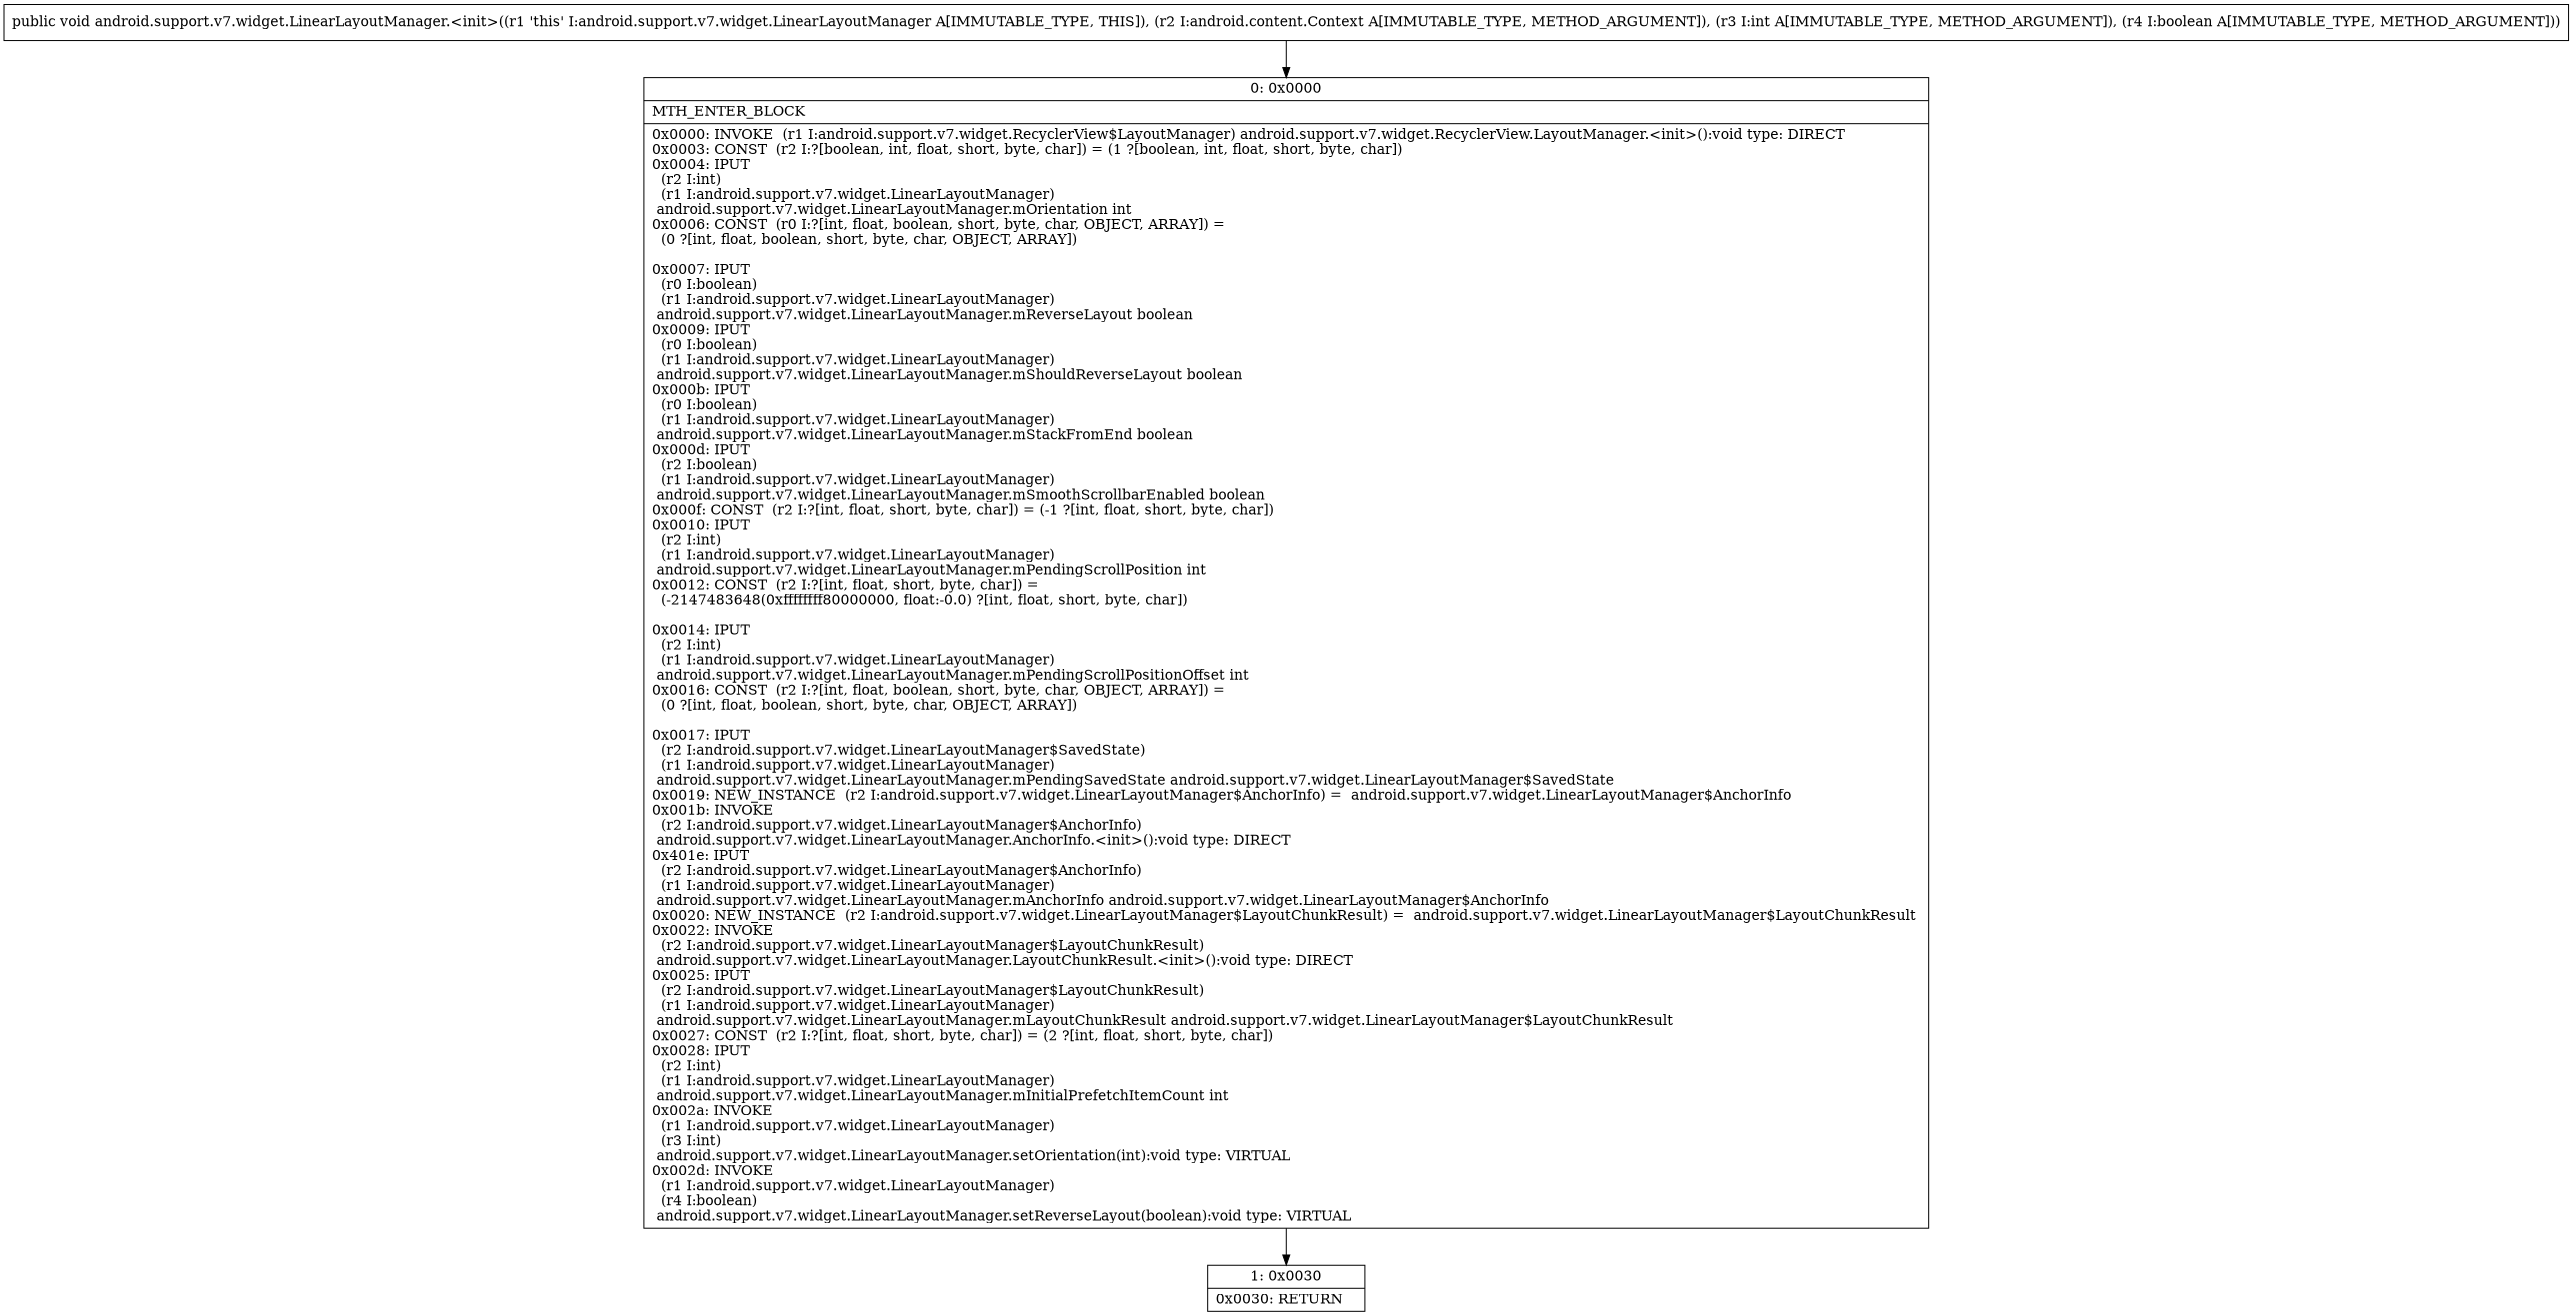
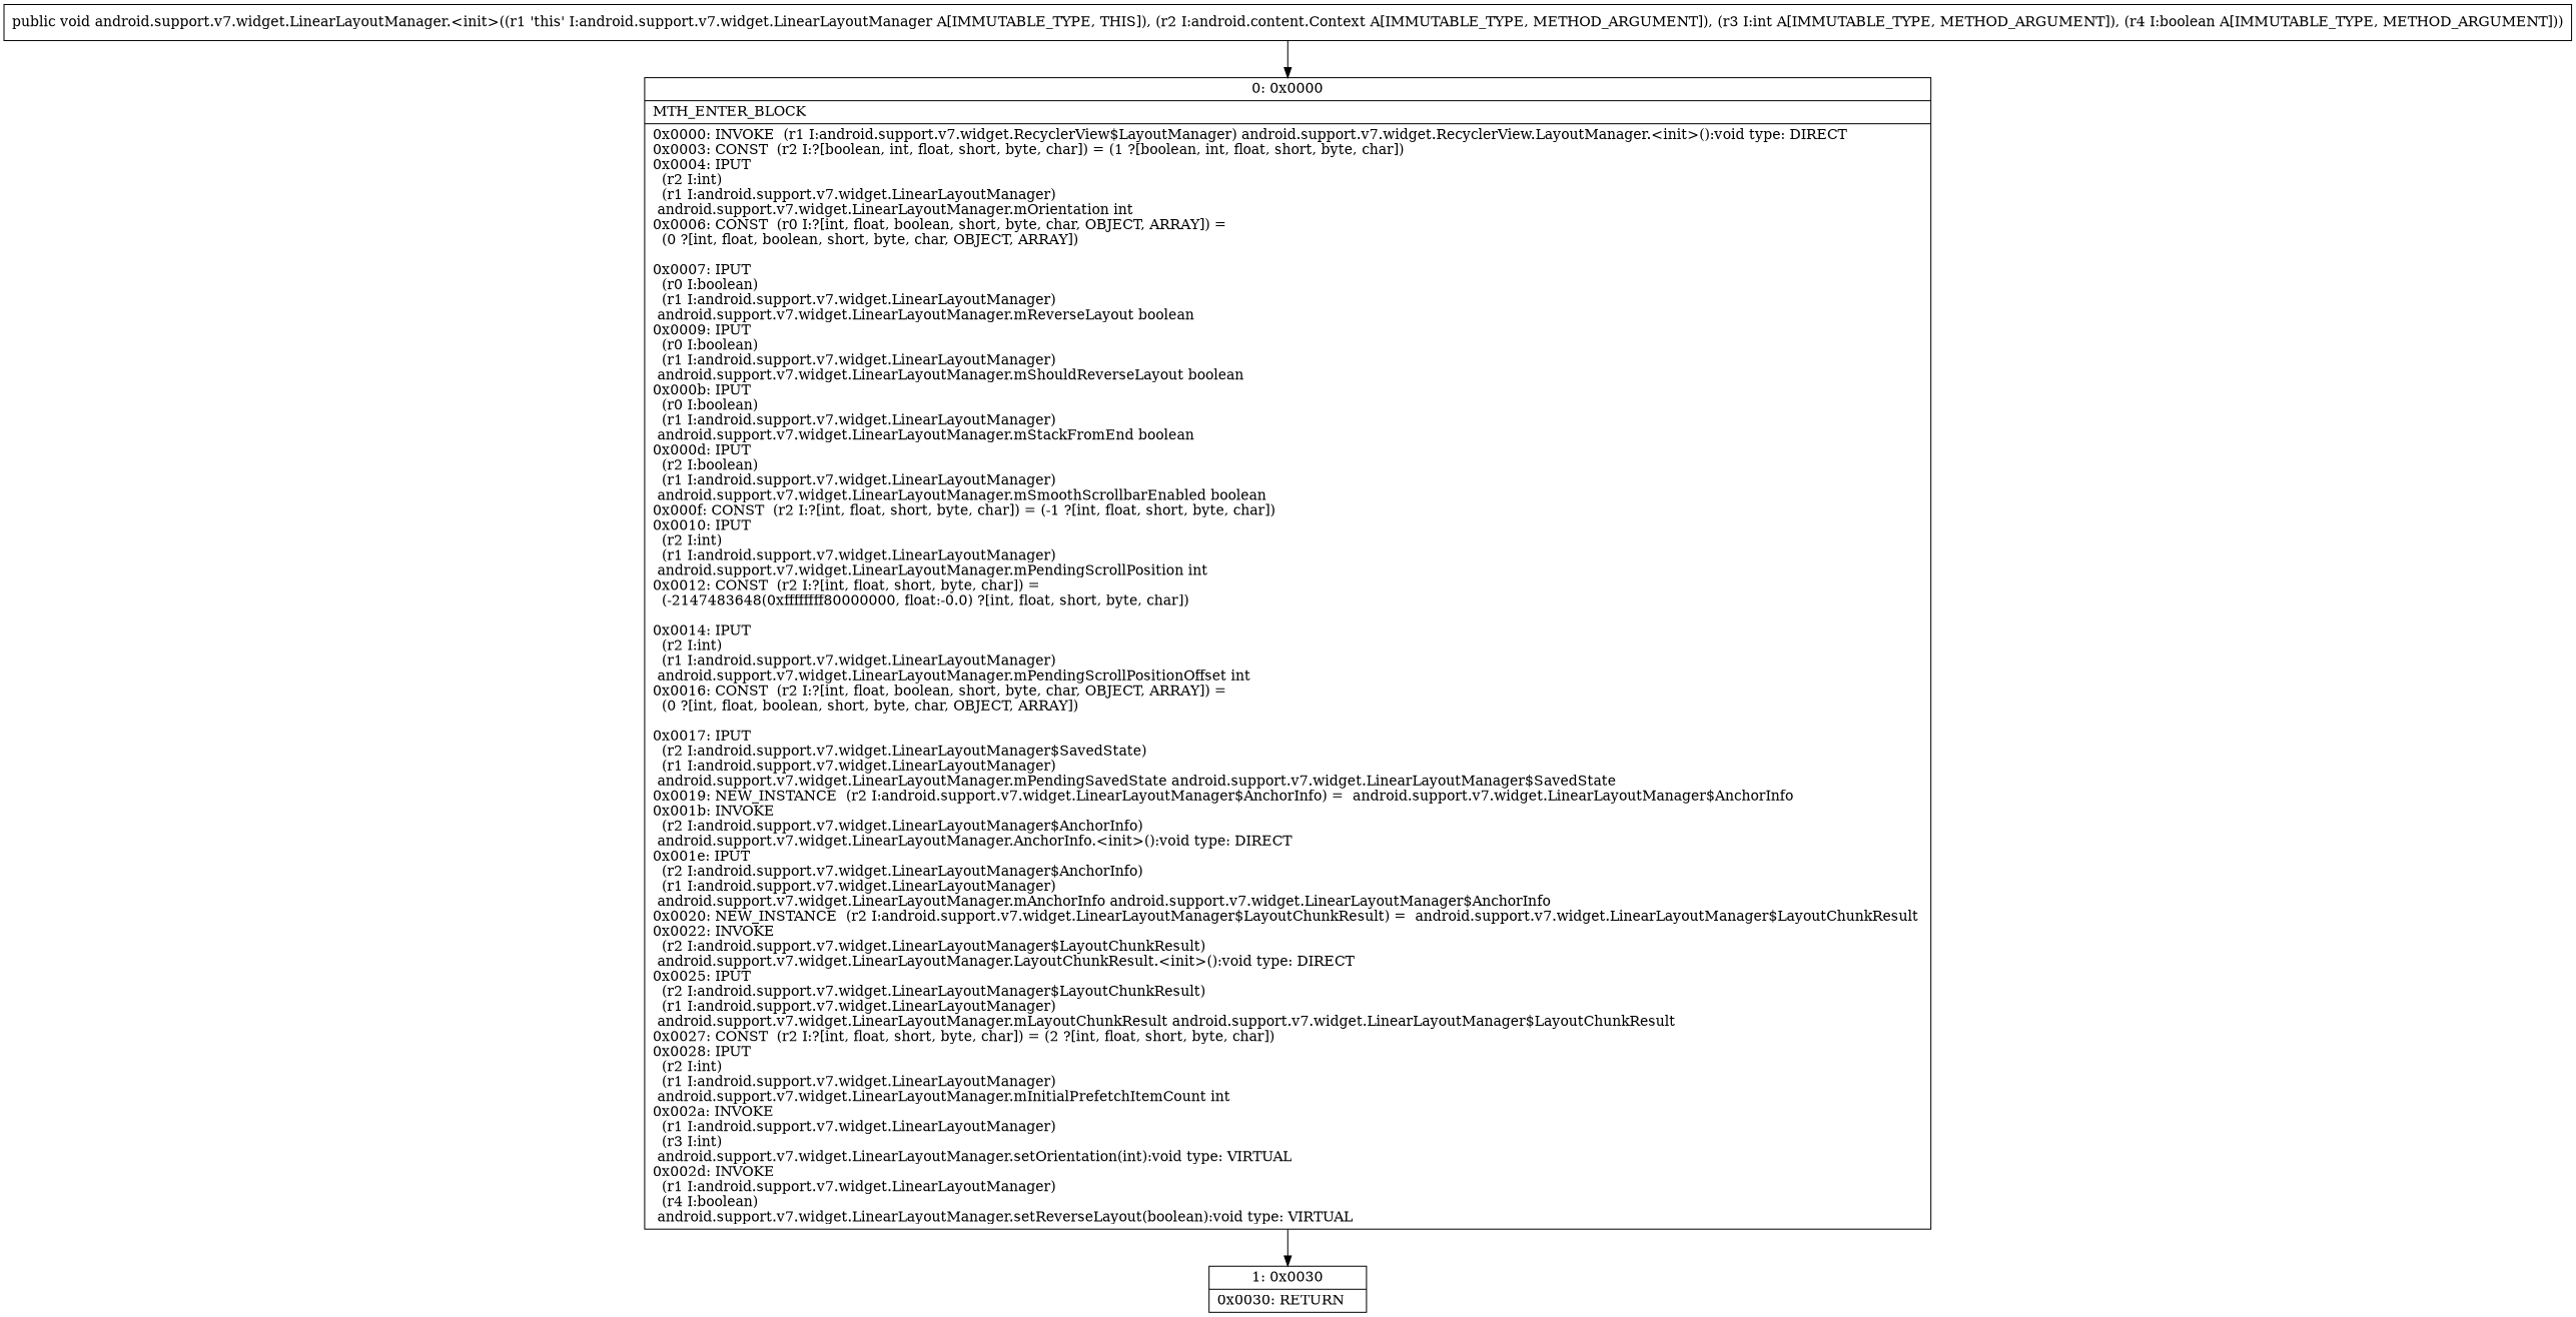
  digraph {
    node [shape=record]
-   n1 [label="{0\:\ 0x0000|MTH_ENTER_BLOCK\l|0x0000: INVOKE  (r1 I:android.support.v7.widget.RecyclerView$LayoutManager) android.support.v7.widget.RecyclerView.LayoutManager.\<init\>():void type: DIRECT \l0x0003: CONST  (r2 I:?[boolean, int, float, short, byte, char]) = (1 ?[boolean, int, float, short, byte, char]) \l0x0004: IPUT  \l  (r2 I:int)\l  (r1 I:android.support.v7.widget.LinearLayoutManager)\l android.support.v7.widget.LinearLayoutManager.mOrientation int \l0x0006: CONST  (r0 I:?[int, float, boolean, short, byte, char, OBJECT, ARRAY]) = \l  (0 ?[int, float, boolean, short, byte, char, OBJECT, ARRAY])\l \l0x0007: IPUT  \l  (r0 I:boolean)\l  (r1 I:android.support.v7.widget.LinearLayoutManager)\l android.support.v7.widget.LinearLayoutManager.mReverseLayout boolean \l0x0009: IPUT  \l  (r0 I:boolean)\l  (r1 I:android.support.v7.widget.LinearLayoutManager)\l android.support.v7.widget.LinearLayoutManager.mShouldReverseLayout boolean \l0x000b: IPUT  \l  (r0 I:boolean)\l  (r1 I:android.support.v7.widget.LinearLayoutManager)\l android.support.v7.widget.LinearLayoutManager.mStackFromEnd boolean \l0x000d: IPUT  \l  (r2 I:boolean)\l  (r1 I:android.support.v7.widget.LinearLayoutManager)\l android.support.v7.widget.LinearLayoutManager.mSmoothScrollbarEnabled boolean \l0x000f: CONST  (r2 I:?[int, float, short, byte, char]) = (\-1 ?[int, float, short, byte, char]) \l0x0010: IPUT  \l  (r2 I:int)\l  (r1 I:android.support.v7.widget.LinearLayoutManager)\l android.support.v7.widget.LinearLayoutManager.mPendingScrollPosition int \l0x0012: CONST  (r2 I:?[int, float, short, byte, char]) = \l  (\-2147483648(0xffffffff80000000, float:\-0.0) ?[int, float, short, byte, char])\l \l0x0014: IPUT  \l  (r2 I:int)\l  (r1 I:android.support.v7.widget.LinearLayoutManager)\l android.support.v7.widget.LinearLayoutManager.mPendingScrollPositionOffset int \l0x0016: CONST  (r2 I:?[int, float, boolean, short, byte, char, OBJECT, ARRAY]) = \l  (0 ?[int, float, boolean, short, byte, char, OBJECT, ARRAY])\l \l0x0017: IPUT  \l  (r2 I:android.support.v7.widget.LinearLayoutManager$SavedState)\l  (r1 I:android.support.v7.widget.LinearLayoutManager)\l android.support.v7.widget.LinearLayoutManager.mPendingSavedState android.support.v7.widget.LinearLayoutManager$SavedState \l0x0019: NEW_INSTANCE  (r2 I:android.support.v7.widget.LinearLayoutManager$AnchorInfo) =  android.support.v7.widget.LinearLayoutManager$AnchorInfo \l0x001b: INVOKE  \l  (r2 I:android.support.v7.widget.LinearLayoutManager$AnchorInfo)\l android.support.v7.widget.LinearLayoutManager.AnchorInfo.\<init\>():void type: DIRECT \l0x401e: IPUT  \l  (r2 I:android.support.v7.widget.LinearLayoutManager$AnchorInfo)\l  (r1 I:android.support.v7.widget.LinearLayoutManager)\l android.support.v7.widget.LinearLayoutManager.mAnchorInfo android.support.v7.widget.LinearLayoutManager$AnchorInfo \l0x0020: NEW_INSTANCE  (r2 I:android.support.v7.widget.LinearLayoutManager$LayoutChunkResult) =  android.support.v7.widget.LinearLayoutManager$LayoutChunkResult \l0x0022: INVOKE  \l  (r2 I:android.support.v7.widget.LinearLayoutManager$LayoutChunkResult)\l android.support.v7.widget.LinearLayoutManager.LayoutChunkResult.\<init\>():void type: DIRECT \l0x0025: IPUT  \l  (r2 I:android.support.v7.widget.LinearLayoutManager$LayoutChunkResult)\l  (r1 I:android.support.v7.widget.LinearLayoutManager)\l android.support.v7.widget.LinearLayoutManager.mLayoutChunkResult android.support.v7.widget.LinearLayoutManager$LayoutChunkResult \l0x0027: CONST  (r2 I:?[int, float, short, byte, char]) = (2 ?[int, float, short, byte, char]) \l0x0028: IPUT  \l  (r2 I:int)\l  (r1 I:android.support.v7.widget.LinearLayoutManager)\l android.support.v7.widget.LinearLayoutManager.mInitialPrefetchItemCount int \l0x002a: INVOKE  \l  (r1 I:android.support.v7.widget.LinearLayoutManager)\l  (r3 I:int)\l android.support.v7.widget.LinearLayoutManager.setOrientation(int):void type: VIRTUAL \l0x002d: INVOKE  \l  (r1 I:android.support.v7.widget.LinearLayoutManager)\l  (r4 I:boolean)\l android.support.v7.widget.LinearLayoutManager.setReverseLayout(boolean):void type: VIRTUAL \l}"]
+   n1 [label="{0\:\ 0x0000|MTH_ENTER_BLOCK\l|0x0000: INVOKE  (r1 I:android.support.v7.widget.RecyclerView$LayoutManager) android.support.v7.widget.RecyclerView.LayoutManager.\<init\>():void type: DIRECT \l0x0003: CONST  (r2 I:?[boolean, int, float, short, byte, char]) = (1 ?[boolean, int, float, short, byte, char]) \l0x0004: IPUT  \l  (r2 I:int)\l  (r1 I:android.support.v7.widget.LinearLayoutManager)\l android.support.v7.widget.LinearLayoutManager.mOrientation int \l0x0006: CONST  (r0 I:?[int, float, boolean, short, byte, char, OBJECT, ARRAY]) = \l  (0 ?[int, float, boolean, short, byte, char, OBJECT, ARRAY])\l \l0x0007: IPUT  \l  (r0 I:boolean)\l  (r1 I:android.support.v7.widget.LinearLayoutManager)\l android.support.v7.widget.LinearLayoutManager.mReverseLayout boolean \l0x0009: IPUT  \l  (r0 I:boolean)\l  (r1 I:android.support.v7.widget.LinearLayoutManager)\l android.support.v7.widget.LinearLayoutManager.mShouldReverseLayout boolean \l0x000b: IPUT  \l  (r0 I:boolean)\l  (r1 I:android.support.v7.widget.LinearLayoutManager)\l android.support.v7.widget.LinearLayoutManager.mStackFromEnd boolean \l0x000d: IPUT  \l  (r2 I:boolean)\l  (r1 I:android.support.v7.widget.LinearLayoutManager)\l android.support.v7.widget.LinearLayoutManager.mSmoothScrollbarEnabled boolean \l0x000f: CONST  (r2 I:?[int, float, short, byte, char]) = (\-1 ?[int, float, short, byte, char]) \l0x0010: IPUT  \l  (r2 I:int)\l  (r1 I:android.support.v7.widget.LinearLayoutManager)\l android.support.v7.widget.LinearLayoutManager.mPendingScrollPosition int \l0x0012: CONST  (r2 I:?[int, float, short, byte, char]) = \l  (\-2147483648(0xffffffff80000000, float:\-0.0) ?[int, float, short, byte, char])\l \l0x0014: IPUT  \l  (r2 I:int)\l  (r1 I:android.support.v7.widget.LinearLayoutManager)\l android.support.v7.widget.LinearLayoutManager.mPendingScrollPositionOffset int \l0x0016: CONST  (r2 I:?[int, float, boolean, short, byte, char, OBJECT, ARRAY]) = \l  (0 ?[int, float, boolean, short, byte, char, OBJECT, ARRAY])\l \l0x0017: IPUT  \l  (r2 I:android.support.v7.widget.LinearLayoutManager$SavedState)\l  (r1 I:android.support.v7.widget.LinearLayoutManager)\l android.support.v7.widget.LinearLayoutManager.mPendingSavedState android.support.v7.widget.LinearLayoutManager$SavedState \l0x0019: NEW_INSTANCE  (r2 I:android.support.v7.widget.LinearLayoutManager$AnchorInfo) =  android.support.v7.widget.LinearLayoutManager$AnchorInfo \l0x001b: INVOKE  \l  (r2 I:android.support.v7.widget.LinearLayoutManager$AnchorInfo)\l android.support.v7.widget.LinearLayoutManager.AnchorInfo.\<init\>():void type: DIRECT \l0x001e: IPUT  \l  (r2 I:android.support.v7.widget.LinearLayoutManager$AnchorInfo)\l  (r1 I:android.support.v7.widget.LinearLayoutManager)\l android.support.v7.widget.LinearLayoutManager.mAnchorInfo android.support.v7.widget.LinearLayoutManager$AnchorInfo \l0x0020: NEW_INSTANCE  (r2 I:android.support.v7.widget.LinearLayoutManager$LayoutChunkResult) =  android.support.v7.widget.LinearLayoutManager$LayoutChunkResult \l0x0022: INVOKE  \l  (r2 I:android.support.v7.widget.LinearLayoutManager$LayoutChunkResult)\l android.support.v7.widget.LinearLayoutManager.LayoutChunkResult.\<init\>():void type: DIRECT \l0x0025: IPUT  \l  (r2 I:android.support.v7.widget.LinearLayoutManager$LayoutChunkResult)\l  (r1 I:android.support.v7.widget.LinearLayoutManager)\l android.support.v7.widget.LinearLayoutManager.mLayoutChunkResult android.support.v7.widget.LinearLayoutManager$LayoutChunkResult \l0x0027: CONST  (r2 I:?[int, float, short, byte, char]) = (2 ?[int, float, short, byte, char]) \l0x0028: IPUT  \l  (r2 I:int)\l  (r1 I:android.support.v7.widget.LinearLayoutManager)\l android.support.v7.widget.LinearLayoutManager.mInitialPrefetchItemCount int \l0x002a: INVOKE  \l  (r1 I:android.support.v7.widget.LinearLayoutManager)\l  (r3 I:int)\l android.support.v7.widget.LinearLayoutManager.setOrientation(int):void type: VIRTUAL \l0x002d: INVOKE  \l  (r1 I:android.support.v7.widget.LinearLayoutManager)\l  (r4 I:boolean)\l android.support.v7.widget.LinearLayoutManager.setReverseLayout(boolean):void type: VIRTUAL \l}"]
    n2 [label="{1\:\ 0x0030|0x0030: RETURN   \l}"]
    n3 [label="{public void android.support.v7.widget.LinearLayoutManager.\<init\>((r1 'this' I:android.support.v7.widget.LinearLayoutManager A[IMMUTABLE_TYPE, THIS]), (r2 I:android.content.Context A[IMMUTABLE_TYPE, METHOD_ARGUMENT]), (r3 I:int A[IMMUTABLE_TYPE, METHOD_ARGUMENT]), (r4 I:boolean A[IMMUTABLE_TYPE, METHOD_ARGUMENT])) }"]
    n1 -> n2
    n3 -> n1
  }
